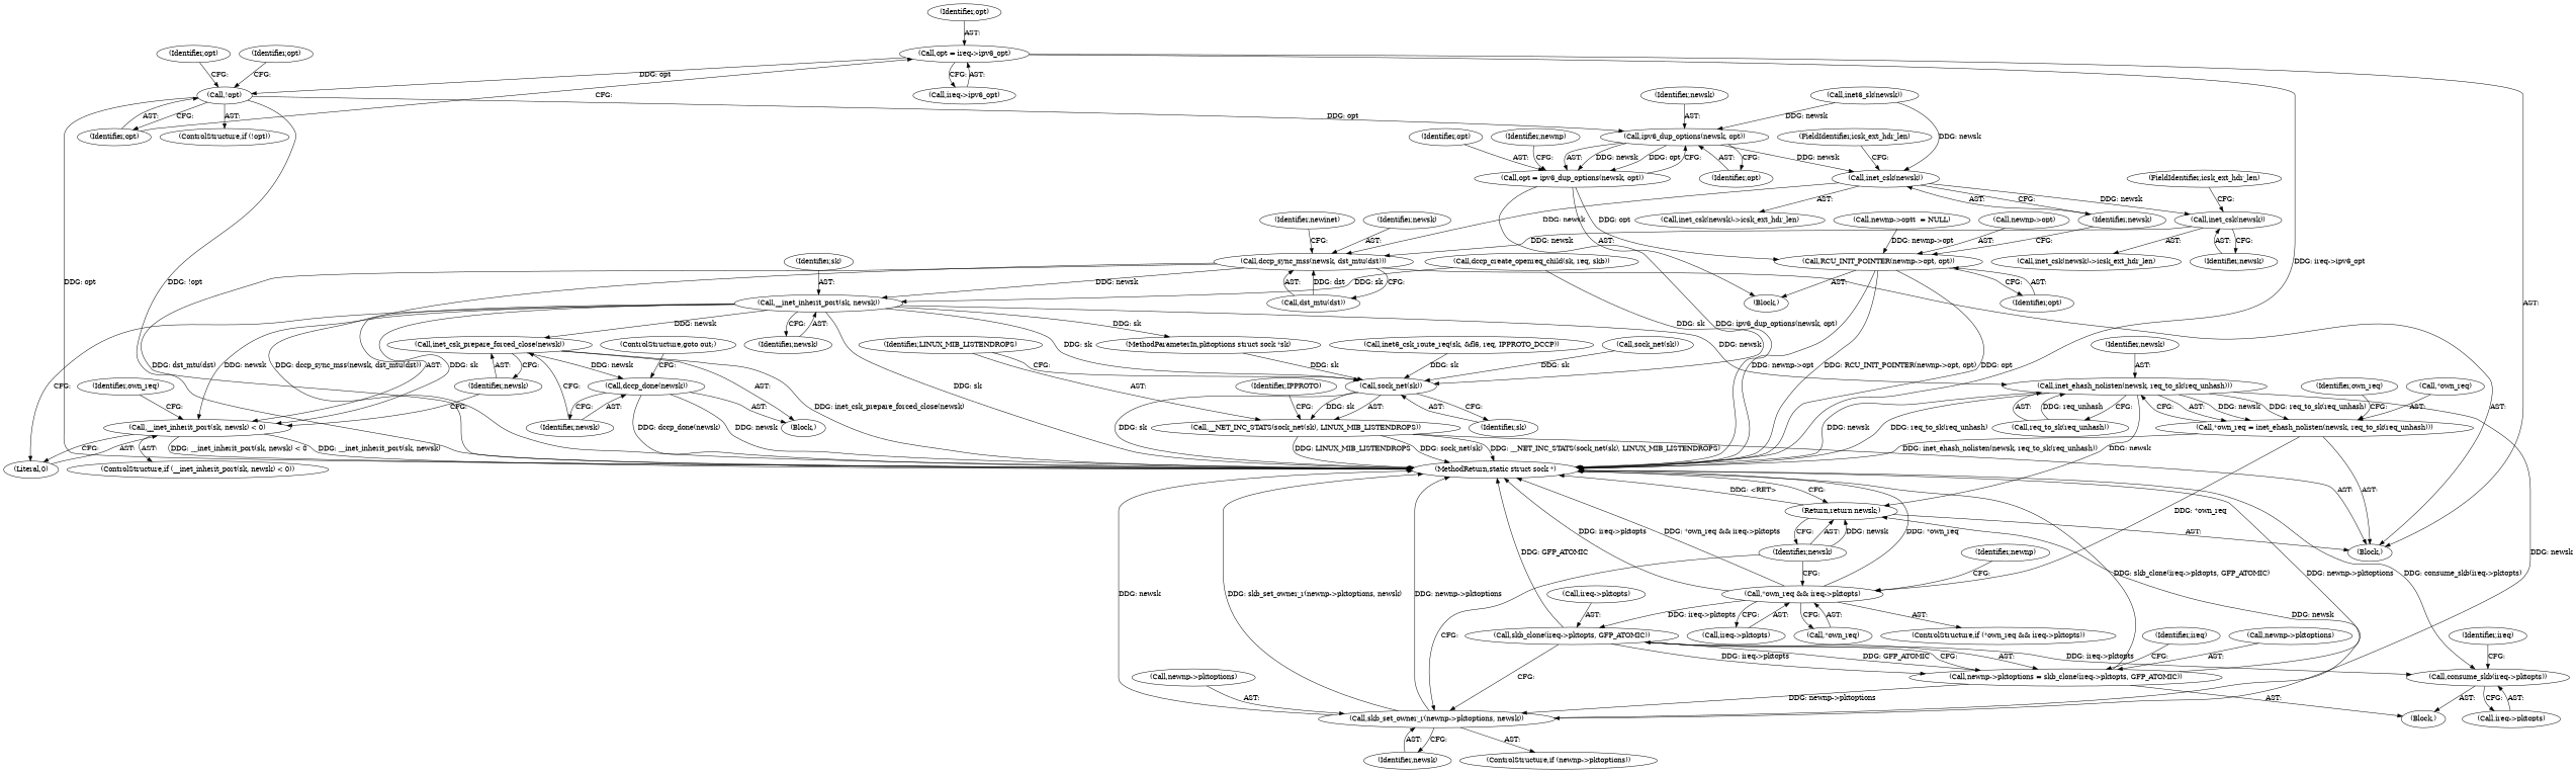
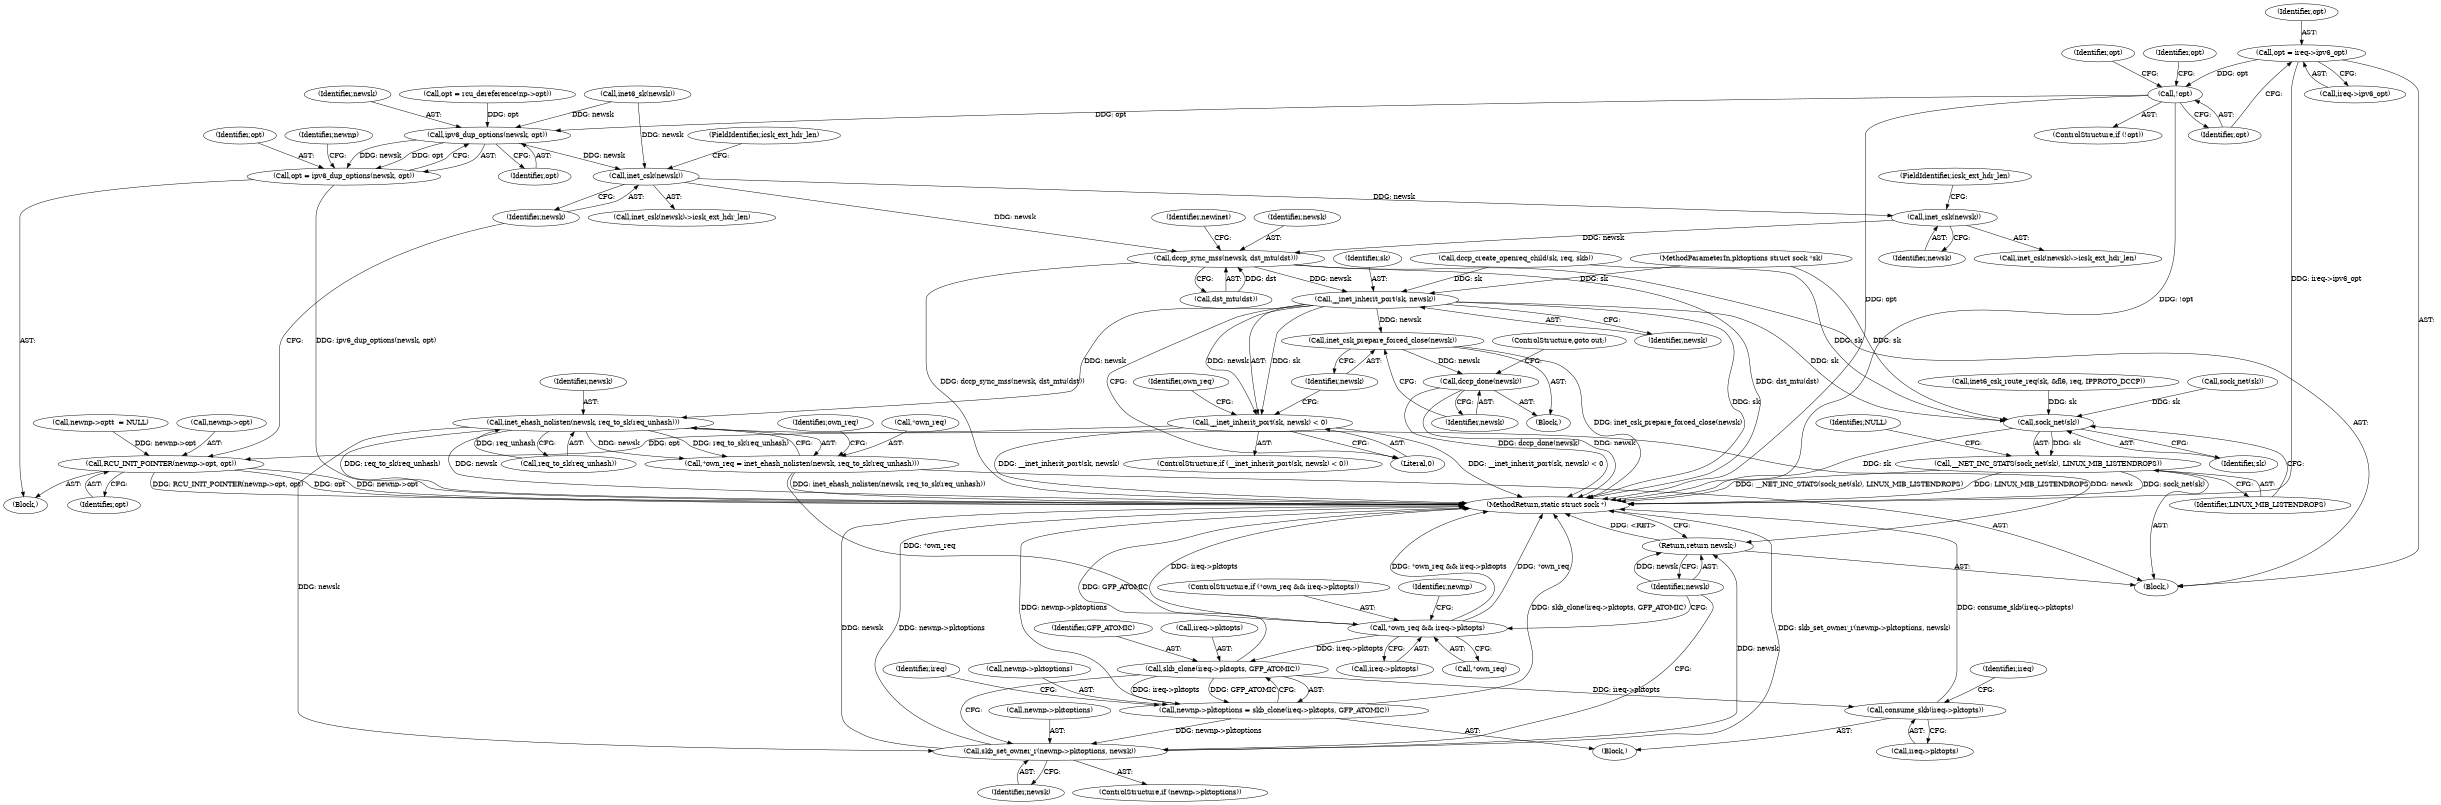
  digraph {
    n1 [label="(Call,opt = ireq->ipv6_opt)"]
    n2 [label="(Call,!opt)"]
    n3 [label="(Call,ireq->ipv6_opt)"]
    n4 [label="(Block,)"]
    n5 [label="(MethodReturn,static struct sock *)"]
    n6 [label="(Call,ipv6_dup_options(newsk, opt))"]
    n7 [label="(ControlStructure,if (!opt))"]
    n8 [label="(Identifier,opt)"]
    n9 [label="(Return,return newsk;)"]
    n10 [label="(Call,opt = ipv6_dup_options(newsk, opt))"]
    n11 [label="(Call,inet_csk(newsk))"]
    n12 [label="(Identifier,opt)"]
    n13 [label="(Call,RCU_INIT_POINTER(newnp->opt, opt))"]
    n14 [label="(Block,)"]
    n15 [label="(Call,inet_csk(newsk))"]
    n16 [label="(Call,dccp_sync_mss(newsk, dst_mtu(dst)))"]
    n17 [label="(Call,inet_csk(newsk)->icsk_ext_hdr_len)"]
    n18 [label="(Identifier,newsk)"]
    n19 [label="(Identifier,opt)"]
    n20 [label="(Identifier,newsk)"]
    n21 [label="(Call,inet_csk(newsk)->icsk_ext_hdr_len)"]
    n22 [label="(Call,__inet_inherit_port(sk, newsk))"]
    n23 [label="(Call,dst_mtu(dst))"]
    n24 [label="(Call,__inet_inherit_port(sk, newsk) < 0)"]
    n25 [label="(Call,inet_csk_prepare_forced_close(newsk))"]
    n26 [label="(Call,inet_ehash_nolisten(newsk, req_to_sk(req_unhash)))"]
    n27 [label="(Call,sock_net(sk))"]
    n28 [label="(Identifier,newsk)"]
    n29 [label="(Literal,0)"]
    n30 [label="(ControlStructure,if (__inet_inherit_port(sk, newsk) < 0))"]
    n31 [label="(Call,dccp_done(newsk))"]
    n32 [label="(Block,)"]
    n33 [label="(Identifier,newsk)"]
    n34 [label="(Call,*own_req = inet_ehash_nolisten(newsk, req_to_sk(req_unhash)))"]
    n35 [label="(Call,skb_set_owner_r(newnp->pktoptions, newsk))"]
    n36 [label="(Call,req_to_sk(req_unhash))"]
    n37 [label="(Call,__NET_INC_STATS(sock_net(sk), LINUX_MIB_LISTENDROPS))"]
    n38 [label="(Identifier,sk)"]
    n39 [label="(Identifier,newsk)"]
    n40 [label="(Call,*own_req && ireq->pktopts)"]
    n41 [label="(Identifier,newsk)"]
    n42 [label="(ControlStructure,if (newnp->pktoptions))"]
    n43 [label="(Identifier,newsk)"]
    n44 [label="(Call,skb_clone(ireq->pktopts, GFP_ATOMIC))"]
    n45 [label="(ControlStructure,if (*own_req && ireq->pktopts))"]
    n46 [label="(Call,*own_req)"]
    n47 [label="(Call,ireq->pktopts)"]
    n48 [label="(Call,newnp->pktoptions = skb_clone(ireq->pktopts, GFP_ATOMIC))"]
    n49 [label="(Call,consume_skb(ireq->pktopts))"]
    n50 [label="(Block,)"]
    n51 [label="(Call,ireq->pktopts)"]
+   n52 [label="(Identifier,GFP_ATOMIC)"]
    n53 [label="(Identifier,LINUX_MIB_LISTENDROPS)"]
    n54 [label="(Identifier,opt)"]
    n55 [label="(MethodParameterIn,pktoptions struct sock *sk)"]
    n56 [label="(Call,newnp->pktoptions)"]
    n57 [label="(Identifier,sk)"]
    n58 [label="(Identifier,own_req)"]
    n59 [label="(Call,ireq->pktopts)"]
    n60 [label="(Identifier,opt)"]
    n61 [label="(Identifier,ireq)"]
    n62 [label="(Call,inet6_csk_route_req(sk, &fl6, req, IPPROTO_DCCP))"]
    n63 [label="(Identifier,own_req)"]
    n64 [label="(Identifier,opt)"]
    n65 [label="(Call,inet6_sk(newsk))"]
    n66 [label="(Identifier,newinet)"]
    n67 [label="(Call,*own_req)"]
    n68 [label="(ControlStructure,goto out;)"]
    n69 [label="(Identifier,ireq)"]
    n70 [label="(Call,newnp->pktoptions)"]
    n71 [label="(Call,newnp->opt\t  = NULL)"]
-   n72 [label="(Identifier,IPPROTO)"]
+   n72 [label="(Identifier,NULL)"]
    n73 [label="(FieldIdentifier,icsk_ext_hdr_len)"]
    n74 [label="(Call,newnp->opt)"]
    n75 [label="(Identifier,opt)"]
    n76 [label="(Identifier,newnp)"]
    n77 [label="(Call,sock_net(sk))"]
    n78 [label="(Identifier,newsk)"]
    n79 [label="(FieldIdentifier,icsk_ext_hdr_len)"]
+   n80 [label="(Call,opt = rcu_dereference(np->opt))"]
    n81 [label="(Call,dccp_create_openreq_child(sk, req, skb))"]
    n82 [label="(Identifier,newsk)"]
    n83 [label="(Identifier,newsk)"]
    n84 [label="(Identifier,newnp)"]
    n1 -> n2 [label="DDG: opt"]
    n1 -> n3 [label="CFG: "]
    n1 -> n4 [label="AST: "]
    n1 -> n5 [label="DDG: ireq->ipv6_opt"]
    n2 -> n5 [label="DDG: !opt"]
    n2 -> n5 [label="DDG: opt"]
    n2 -> n6 [label="DDG: opt"]
    n2 -> n7 [label="AST: "]
    n2 -> n8 [label="CFG: "]
    n3 -> n1 [label="AST: "]
    n5 -> n9 [label="CFG: "]
    n6 -> n10 [label="AST: "]
    n6 -> n10 [label="DDG: newsk"]
    n6 -> n10 [label="DDG: opt"]
    n6 -> n11 [label="DDG: newsk"]
    n6 -> n12 [label="CFG: "]
    n8 -> n1 [label="CFG: "]
    n8 -> n2 [label="AST: "]
    n9 -> n4 [label="AST: "]
    n9 -> n5 [label="DDG: <RET>"]
    n9 -> n43 [label="CFG: "]
    n10 -> n5 [label="DDG: ipv6_dup_options(newsk, opt)"]
    n10 -> n6 [label="CFG: "]
-   n10 -> n13 [label="DDG: opt"]
+   n24 -> n13 [label="DDG: opt"]
    n10 -> n14 [label="AST: "]
    n11 -> n15 [label="DDG: newsk"]
    n11 -> n16 [label="DDG: newsk"]
    n11 -> n17 [label="AST: "]
    n11 -> n18 [label="CFG: "]
    n12 -> n6 [label="AST: "]
    n13 -> n5 [label="DDG: RCU_INIT_POINTER(newnp->opt, opt)"]
    n13 -> n5 [label="DDG: opt"]
    n13 -> n5 [label="DDG: newnp->opt"]
    n13 -> n14 [label="AST: "]
    n13 -> n19 [label="CFG: "]
    n15 -> n16 [label="DDG: newsk"]
    n15 -> n20 [label="CFG: "]
    n15 -> n21 [label="AST: "]
    n16 -> n4 [label="AST: "]
    n16 -> n5 [label="DDG: dst_mtu(dst)"]
    n16 -> n5 [label="DDG: dccp_sync_mss(newsk, dst_mtu(dst))"]
    n16 -> n22 [label="DDG: newsk"]
    n16 -> n23 [label="CFG: "]
    n18 -> n11 [label="AST: "]
    n18 -> n13 [label="CFG: "]
    n19 -> n13 [label="AST: "]
    n20 -> n15 [label="AST: "]
    n22 -> n5 [label="DDG: sk"]
    n22 -> n24 [label="AST: "]
    n22 -> n24 [label="DDG: sk"]
    n22 -> n24 [label="DDG: newsk"]
    n22 -> n25 [label="DDG: newsk"]
    n22 -> n26 [label="DDG: newsk"]
    n22 -> n27 [label="DDG: sk"]
    n22 -> n28 [label="CFG: "]
    n22 -> n29 [label="CFG: "]
    n23 -> n16 [label="AST: "]
    n23 -> n16 [label="DDG: dst"]
    n24 -> n5 [label="DDG: __inet_inherit_port(sk, newsk) < 0"]
    n24 -> n5 [label="DDG: __inet_inherit_port(sk, newsk)"]
    n24 -> n29 [label="CFG: "]
    n24 -> n30 [label="AST: "]
    n25 -> n5 [label="DDG: inet_csk_prepare_forced_close(newsk)"]
    n25 -> n31 [label="DDG: newsk"]
    n25 -> n32 [label="AST: "]
    n25 -> n33 [label="CFG: "]
    n26 -> n5 [label="DDG: req_to_sk(req_unhash)"]
    n26 -> n5 [label="DDG: newsk"]
    n26 -> n9 [label="DDG: newsk"]
    n26 -> n34 [label="AST: "]
    n26 -> n34 [label="DDG: newsk"]
    n26 -> n34 [label="DDG: req_to_sk(req_unhash)"]
    n26 -> n35 [label="DDG: newsk"]
    n26 -> n36 [label="CFG: "]
    n27 -> n5 [label="DDG: sk"]
    n27 -> n37 [label="AST: "]
    n27 -> n37 [label="DDG: sk"]
    n27 -> n38 [label="CFG: "]
    n28 -> n22 [label="AST: "]
    n29 -> n24 [label="AST: "]
    n31 -> n5 [label="DDG: dccp_done(newsk)"]
    n31 -> n5 [label="DDG: newsk"]
    n31 -> n32 [label="AST: "]
    n31 -> n39 [label="CFG: "]
    n33 -> n24 [label="CFG: "]
    n33 -> n25 [label="AST: "]
    n34 -> n4 [label="AST: "]
    n34 -> n5 [label="DDG: inet_ehash_nolisten(newsk, req_to_sk(req_unhash))"]
    n34 -> n26 [label="CFG: "]
    n34 -> n40 [label="DDG: *own_req"]
    n35 -> n5 [label="DDG: skb_set_owner_r(newnp->pktoptions, newsk)"]
    n35 -> n5 [label="DDG: newsk"]
    n35 -> n5 [label="DDG: newnp->pktoptions"]
    n35 -> n9 [label="DDG: newsk"]
    n35 -> n41 [label="CFG: "]
    n35 -> n42 [label="AST: "]
    n36 -> n26 [label="AST: "]
    n36 -> n26 [label="DDG: req_unhash"]
    n37 -> n4 [label="AST: "]
    n37 -> n5 [label="DDG: __NET_INC_STATS(sock_net(sk), LINUX_MIB_LISTENDROPS)"]
    n37 -> n5 [label="DDG: LINUX_MIB_LISTENDROPS"]
    n37 -> n5 [label="DDG: sock_net(sk)"]
+   n37 -> n53 [label="CFG: "]
    n38 -> n27 [label="AST: "]
    n39 -> n25 [label="CFG: "]
    n39 -> n31 [label="AST: "]
    n40 -> n5 [label="DDG: ireq->pktopts"]
    n40 -> n5 [label="DDG: *own_req && ireq->pktopts"]
    n40 -> n5 [label="DDG: *own_req"]
    n40 -> n44 [label="DDG: ireq->pktopts"]
-   n40 -> n45 [label="AST: "]
+   n45 -> n40 [label="AST: "]
    n40 -> n46 [label="CFG: "]
    n40 -> n47 [label="CFG: "]
    n41 -> n35 [label="AST: "]
    n43 -> n9 [label="AST: "]
    n43 -> n9 [label="DDG: newsk"]
    n43 -> n35 [label="CFG: "]
    n43 -> n40 [label="CFG: "]
    n44 -> n5 [label="DDG: GFP_ATOMIC"]
    n44 -> n35 [label="CFG: "]
    n44 -> n48 [label="AST: "]
    n44 -> n48 [label="DDG: ireq->pktopts"]
    n44 -> n48 [label="DDG: GFP_ATOMIC"]
    n44 -> n49 [label="DDG: ireq->pktopts"]
    n46 -> n40 [label="AST: "]
    n47 -> n40 [label="AST: "]
    n48 -> n5 [label="DDG: skb_clone(ireq->pktopts, GFP_ATOMIC)"]
    n48 -> n5 [label="DDG: newnp->pktoptions"]
    n48 -> n35 [label="DDG: newnp->pktoptions"]
    n48 -> n44 [label="CFG: "]
    n48 -> n50 [label="AST: "]
-   n5 -> n49 [label="DDG: consume_skb(ireq->pktopts)"]
+   n49 -> n5 [label="DDG: consume_skb(ireq->pktopts)"]
    n49 -> n50 [label="AST: "]
    n49 -> n51 [label="CFG: "]
    n51 -> n49 [label="AST: "]
+   n52 -> n44 [label="AST: "]
    n53 -> n27 [label="CFG: "]
    n53 -> n37 [label="AST: "]
    n54 -> n2 [label="CFG: "]
-   n22 -> n55 [label="DDG: sk"]
+   n55 -> n22 [label="DDG: sk"]
    n55 -> n27 [label="DDG: sk"]
    n56 -> n35 [label="AST: "]
    n57 -> n22 [label="AST: "]
    n58 -> n34 [label="CFG: "]
    n59 -> n44 [label="AST: "]
    n60 -> n2 [label="CFG: "]
    n61 -> n49 [label="CFG: "]
    n62 -> n27 [label="DDG: sk"]
    n63 -> n24 [label="CFG: "]
    n64 -> n10 [label="AST: "]
    n65 -> n6 [label="DDG: newsk"]
    n65 -> n11 [label="DDG: newsk"]
    n66 -> n16 [label="CFG: "]
    n67 -> n34 [label="AST: "]
    n68 -> n31 [label="CFG: "]
    n69 -> n48 [label="CFG: "]
    n70 -> n48 [label="AST: "]
    n71 -> n13 [label="DDG: newnp->opt"]
    n72 -> n37 [label="CFG: "]
    n73 -> n11 [label="CFG: "]
    n74 -> n13 [label="AST: "]
    n75 -> n1 [label="AST: "]
    n76 -> n40 [label="CFG: "]
    n77 -> n27 [label="DDG: sk"]
    n78 -> n6 [label="AST: "]
    n79 -> n15 [label="CFG: "]
+   n80 -> n6 [label="DDG: opt"]
    n81 -> n22 [label="DDG: sk"]
    n81 -> n27 [label="DDG: sk"]
    n82 -> n16 [label="AST: "]
    n83 -> n26 [label="AST: "]
    n84 -> n10 [label="CFG: "]
  }
